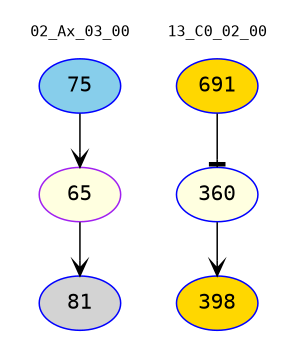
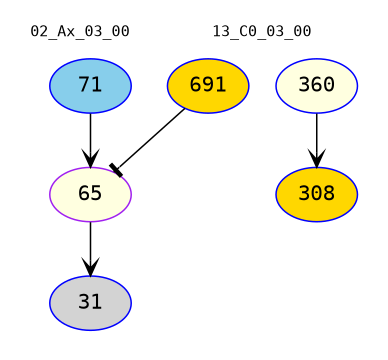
  digraph {
    fontname="DejaVu Sans Mono"
    node [color=blue fillcolor=lightyellow fontname="DejaVu Sans Mono" style=filled]
    edge [arrowhead=vee color=black fontname="DejaVu Sans Mono"]
-   n1 [fillcolor=skyblue label=75]
+   n1 [fillcolor=skyblue label=71]
    n2 [color=purple label=65]
-   n3 [fillcolor=lightgrey label=81]
+   n3 [fillcolor=lightgrey label=31]
    n4 [fillcolor=gold label=691]
    n5 [label=360]
-   n6 [fillcolor=gold label=398]
+   n6 [fillcolor=gold label=308]
    subgraph cluster_1 {
      color=white
      fontsize=10
      label="02_Ax_03_00"
      n1
      n2
      n3
    }
    subgraph cluster_2 {
      color=white
      fontsize=10
-     label="13_C0_02_00"
+     label="13_C0_03_00"
      n4
      n5
      n6
    }
    n1 -> n2
    n2 -> n3
-   n4 -> n5 [arrowhead=tee]
+   n4 -> n2 [arrowhead=tee]
    n5 -> n6
  }
